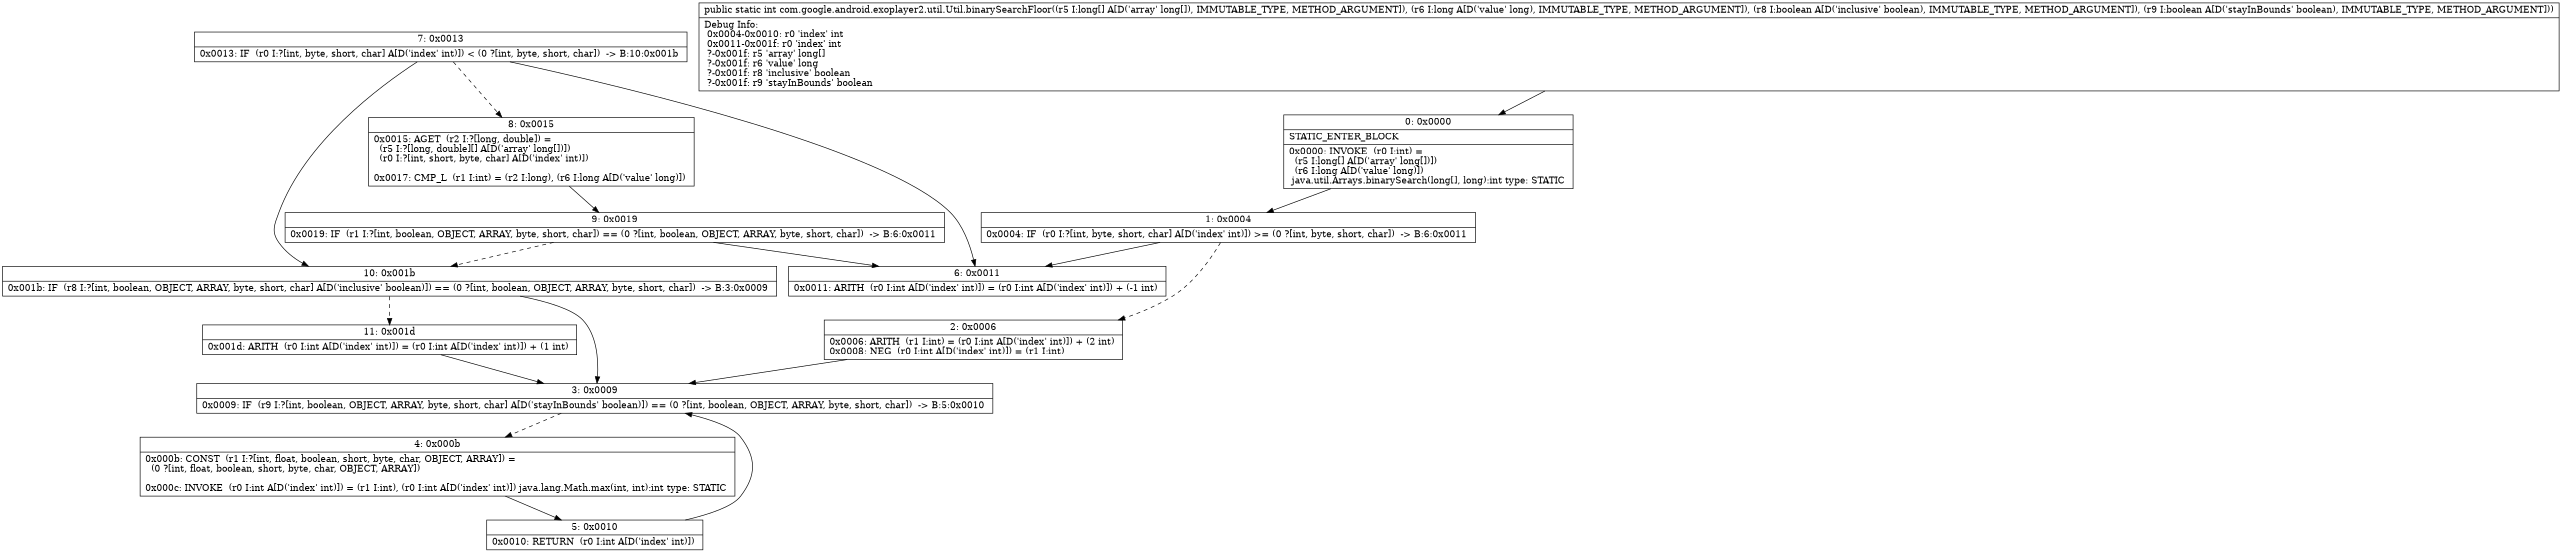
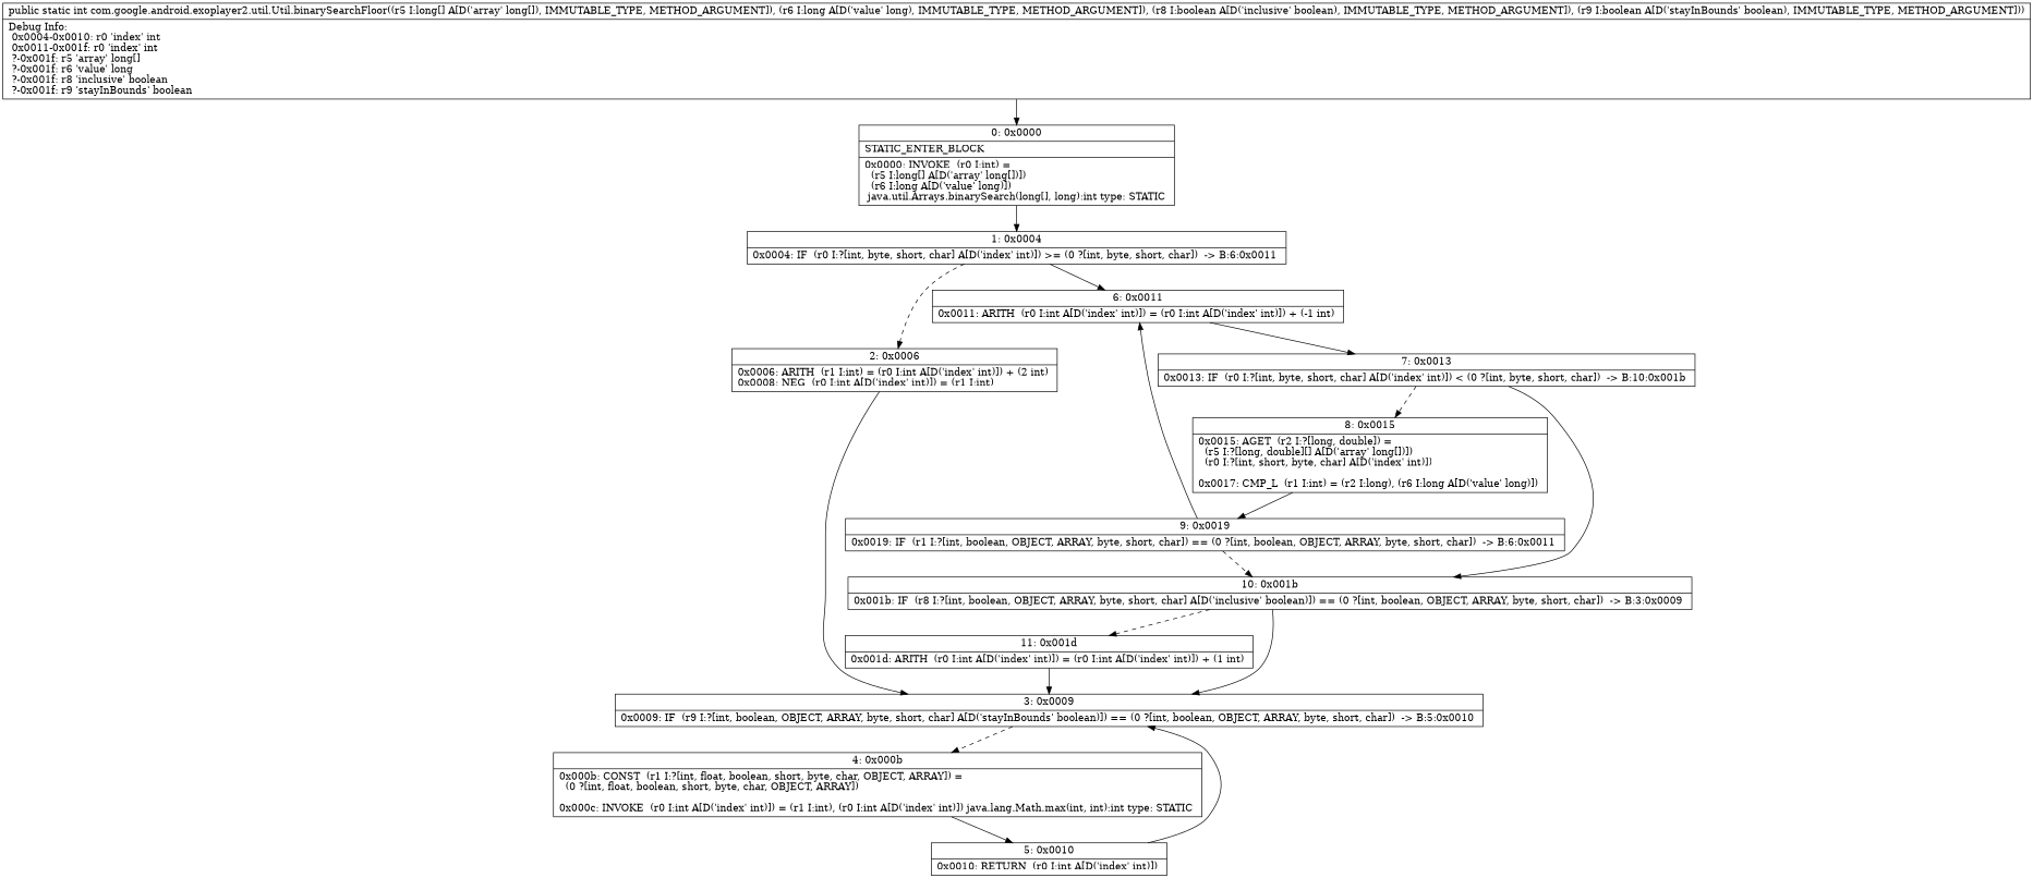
  digraph {
    node [shape=record]
    n1 [label="{0\:\ 0x0000|STATIC_ENTER_BLOCK\l|0x0000: INVOKE  (r0 I:int) = \l  (r5 I:long[] A[D('array' long[])])\l  (r6 I:long A[D('value' long)])\l java.util.Arrays.binarySearch(long[], long):int type: STATIC \l}"]
    n2 [label="{1\:\ 0x0004|0x0004: IF  (r0 I:?[int, byte, short, char] A[D('index' int)]) \>= (0 ?[int, byte, short, char])  \-\> B:6:0x0011 \l}"]
    n3 [label="{2\:\ 0x0006|0x0006: ARITH  (r1 I:int) = (r0 I:int A[D('index' int)]) + (2 int) \l0x0008: NEG  (r0 I:int A[D('index' int)]) = (r1 I:int) \l}"]
    n4 [label="{6\:\ 0x0011|0x0011: ARITH  (r0 I:int A[D('index' int)]) = (r0 I:int A[D('index' int)]) + (\-1 int) \l}"]
    n5 [label="{3\:\ 0x0009|0x0009: IF  (r9 I:?[int, boolean, OBJECT, ARRAY, byte, short, char] A[D('stayInBounds' boolean)]) == (0 ?[int, boolean, OBJECT, ARRAY, byte, short, char])  \-\> B:5:0x0010 \l}"]
    n6 [label="{7\:\ 0x0013|0x0013: IF  (r0 I:?[int, byte, short, char] A[D('index' int)]) \< (0 ?[int, byte, short, char])  \-\> B:10:0x001b \l}"]
    n7 [label="{4\:\ 0x000b|0x000b: CONST  (r1 I:?[int, float, boolean, short, byte, char, OBJECT, ARRAY]) = \l  (0 ?[int, float, boolean, short, byte, char, OBJECT, ARRAY])\l \l0x000c: INVOKE  (r0 I:int A[D('index' int)]) = (r1 I:int), (r0 I:int A[D('index' int)]) java.lang.Math.max(int, int):int type: STATIC \l}"]
    n8 [label="{5\:\ 0x0010|0x0010: RETURN  (r0 I:int A[D('index' int)]) \l}"]
    n9 [label="{8\:\ 0x0015|0x0015: AGET  (r2 I:?[long, double]) = \l  (r5 I:?[long, double][] A[D('array' long[])])\l  (r0 I:?[int, short, byte, char] A[D('index' int)])\l \l0x0017: CMP_L  (r1 I:int) = (r2 I:long), (r6 I:long A[D('value' long)]) \l}"]
    n10 [label="{10\:\ 0x001b|0x001b: IF  (r8 I:?[int, boolean, OBJECT, ARRAY, byte, short, char] A[D('inclusive' boolean)]) == (0 ?[int, boolean, OBJECT, ARRAY, byte, short, char])  \-\> B:3:0x0009 \l}"]
    n11 [label="{9\:\ 0x0019|0x0019: IF  (r1 I:?[int, boolean, OBJECT, ARRAY, byte, short, char]) == (0 ?[int, boolean, OBJECT, ARRAY, byte, short, char])  \-\> B:6:0x0011 \l}"]
    n12 [label="{11\:\ 0x001d|0x001d: ARITH  (r0 I:int A[D('index' int)]) = (r0 I:int A[D('index' int)]) + (1 int) \l}"]
    n13 [label="{public static int com.google.android.exoplayer2.util.Util.binarySearchFloor((r5 I:long[] A[D('array' long[]), IMMUTABLE_TYPE, METHOD_ARGUMENT]), (r6 I:long A[D('value' long), IMMUTABLE_TYPE, METHOD_ARGUMENT]), (r8 I:boolean A[D('inclusive' boolean), IMMUTABLE_TYPE, METHOD_ARGUMENT]), (r9 I:boolean A[D('stayInBounds' boolean), IMMUTABLE_TYPE, METHOD_ARGUMENT]))  | Debug Info:\l  0x0004\-0x0010: r0 'index' int\l  0x0011\-0x001f: r0 'index' int\l  ?\-0x001f: r5 'array' long[]\l  ?\-0x001f: r6 'value' long\l  ?\-0x001f: r8 'inclusive' boolean\l  ?\-0x001f: r9 'stayInBounds' boolean\l}"]
    n1 -> n2
    n2 -> n3 [style=dashed]
    n2 -> n4
    n3 -> n5
-   n6 -> n4
+   n4 -> n6
    n5 -> n7 [style=dashed]
    n6 -> n9 [style=dashed]
    n6 -> n10
    n7 -> n8
    n8 -> n5
    n9 -> n11
    n10 -> n5
    n10 -> n12 [style=dashed]
    n11 -> n4
    n11 -> n10 [style=dashed]
    n12 -> n5
    n13 -> n1
  }
